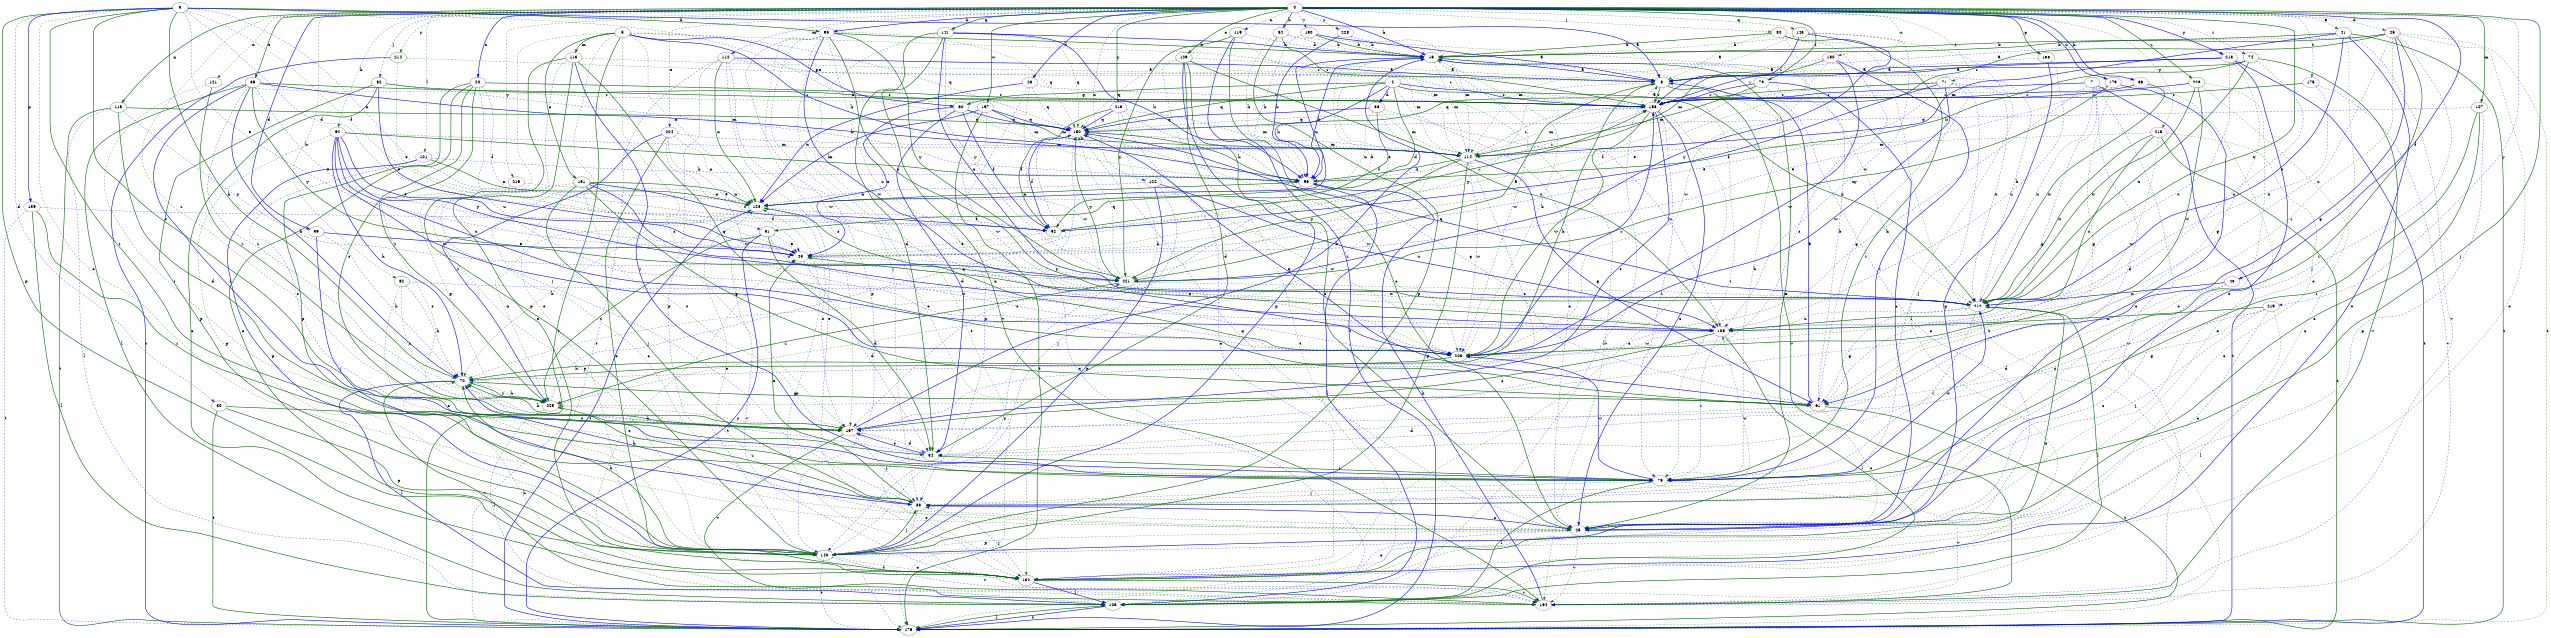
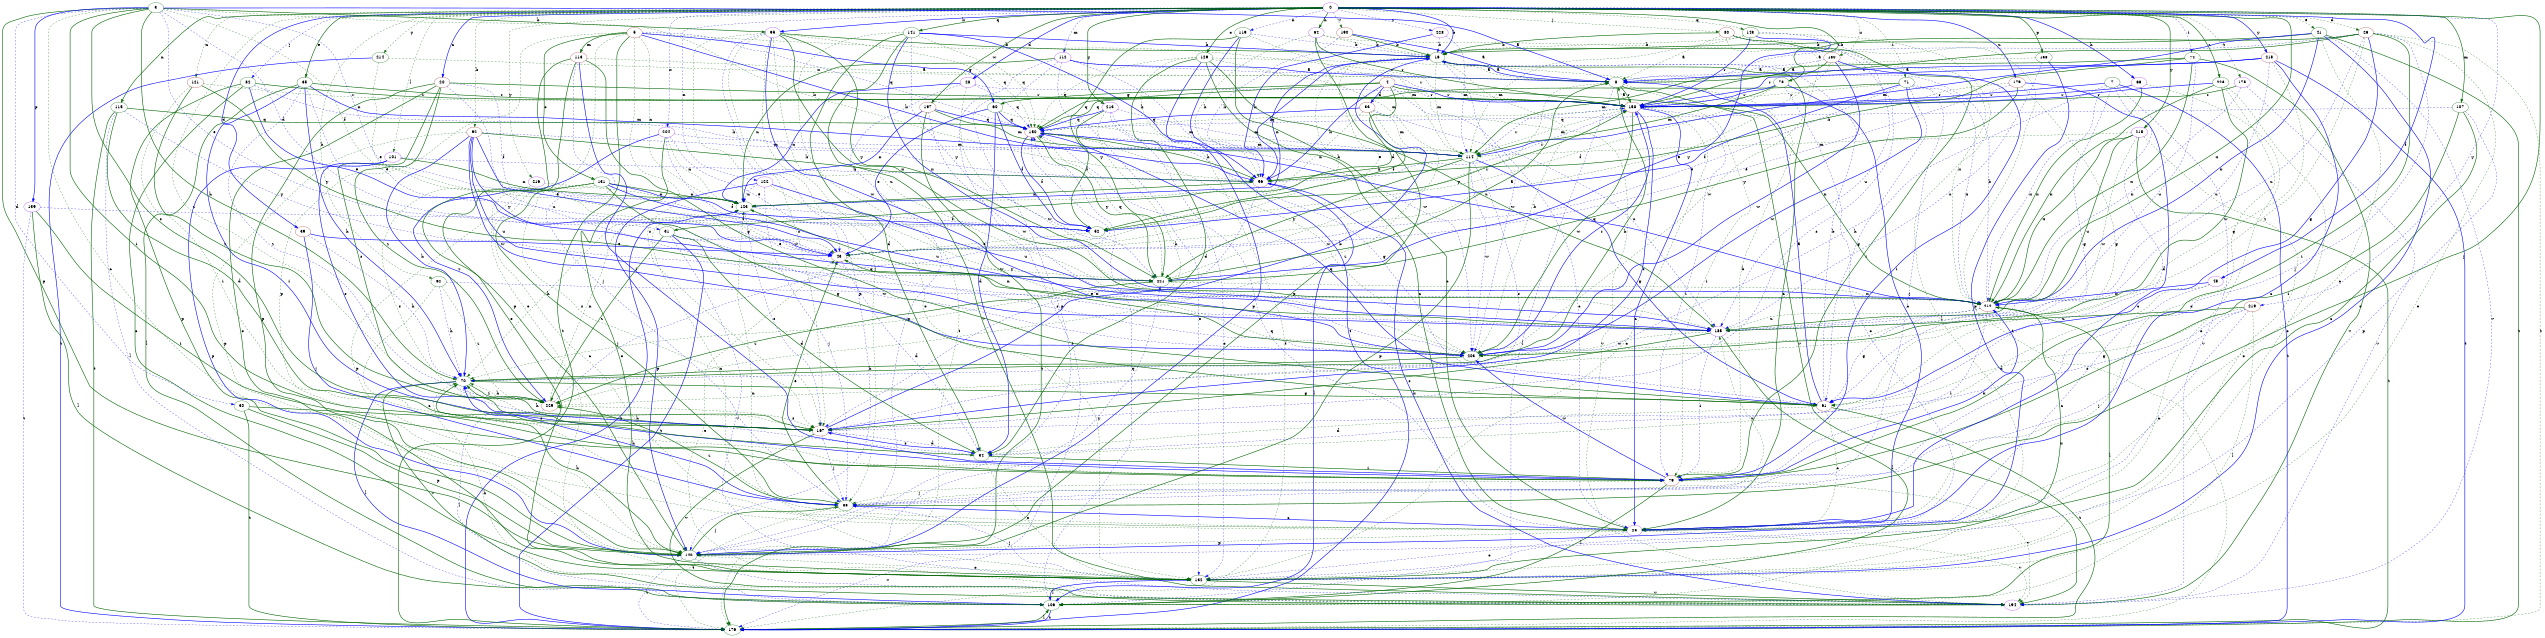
  strict digraph {
    node [color=darkgreen]
    edge [color=darkgreen style=dashed]
    0 [color=purple]
    16
    20 [color=brown]
    26 [color=brown]
    28 [color=purple]
    n6 [color=brown label=39]
    35
    41
    48 [color=purple]
    62
    64 [color=purple]
    66 [color=purple]
    71
    74
    78
    80 [color=brown]
    82
    88
    92 [color=brown]
    95 [color=purple]
    101 [color=purple]
    107
    112 [color=purple]
    115
    119
    121 [color=brown]
    122 [color=purple]
    129
    138
    141
    143
    175 [color=purple]
    179 [color=brown]
    180 [color=brown]
    190 [color=brown]
    197 [color=brown]
    204 [color=purple]
    212 [color=brown]
    213 [color=purple]
    214
    215 [color=purple]
    216 [color=purple]
    218 [color=brown]
    219 [color=brown]
    223
    228 [color=purple]
    229 [color=brown]
    8
    25 [color=purple]
    43 [color=brown]
    96 [color=brown]
    123
    114
    203
    52
    140
    167 [color=brown]
    158 [color=brown]
    132
    185 [color=purple]
    79 [color=brown]
    176
    61 [color=brown]
    150 [color=brown]
    70
    106
    194 [color=purple]
    34
    221
    3
    30
    31
    139 [color=purple]
    4 [color=brown]
    33 [color=brown]
    60
    5 [color=brown]
    113 [color=brown]
    131
    7
    0 -> 16 [color=blue label=b style=bold]
    0 -> 20 [color=blue label=c style=bold]
    0 -> 26 [label=d]
    0 -> 28 [color=blue label=d style=bold]
    0 -> n6 [color=blue label=d style=bold]
    0 -> 35 [label=e style=bold]
    0 -> 41 [label=e]
    0 -> 48 [color=blue label=f style=bold]
    0 -> 62 [label=h]
    0 -> 64 [label=h style=bold]
    0 -> 66 [color=blue label=h style=bold]
    0 -> 71 [label=i]
    0 -> 74 [color=blue label=i]
    0 -> 78 [label=i style=bold]
    0 -> 80 [label=j]
    0 -> 82 [color=blue label=j]
    0 -> 88 [label=j style=bold]
    0 -> 92 [label=k]
    0 -> 95 [color=blue label=k style=bold]
    0 -> 101 [label=l]
    0 -> 107 [label=m style=bold]
    0 -> 112 [color=blue label=m]
    0 -> 115 [label=n style=bold]
    0 -> 119 [color=blue label=n]
    0 -> 121 [label=n]
    0 -> 122 [color=blue label=n]
    0 -> 129 [label=o style=bold]
    0 -> 138 [label=p style=bold]
    0 -> 141 [label=q style=bold]
    0 -> 143 [label=q]
    0 -> 175 [label=t]
    0 -> 179 [color=blue label=u style=bold]
    0 -> 180 [label=u]
    0 -> 190 [label=v]
    0 -> 197 [label=w style=bold]
    0 -> 204 [color=blue label=x]
    0 -> 212 [label=x style=bold]
    0 -> 213 [label=y style=bold]
    0 -> 214 [label=y]
-   0 -> 215 [label=y]
+   0 -> 215 [label=y style=bold]
    0 -> 216 [label=y]
    0 -> 218 [color=blue label=y style=bold]
    0 -> 219 [color=blue label=y]
    0 -> 223 [label=z style=bold]
    0 -> 228 [color=blue label=z]
    0 -> 229 [label=z]
    16 -> 8 [color=blue label=a style=bold]
    16 -> 25 [label=c style=bold]
    16 -> 43 [label=e]
    16 -> 96 [color=blue label=k style=bold]
    16 -> 123 [color=blue label=n style=bold]
    16 -> 114 [label=m]
    16 -> 203 [color=blue label=w]
    20 -> 229 [label=z style=bold]
    20 -> 52 [color=blue label=f]
    20 -> 140 [label=p style=bold]
    20 -> 167 [label=s style=bold]
    20 -> 158 [label=r style=bold]
    20 -> 132 [label=o style=bold]
    20 -> 185 [color=blue label=u]
    26 -> 16 [label=b style=bold]
    26 -> 88 [color=blue label=j]
    26 -> 229 [label=z]
    26 -> 8 [color=blue label=a]
    26 -> 158 [label=r style=bold]
    26 -> 132 [label=o]
    26 -> 185 [color=blue label=u]
    26 -> 79 [label=i style=bold]
    26 -> 176 [label=t]
    26 -> 61 [color=blue label=g style=bold]
    28 -> 123 [color=blue label=n style=bold]
    28 -> 203 [label=w]
    28 -> 140 [color=blue label=p]
    28 -> 158 [color=blue label=r]
    28 -> 150 [color=blue label=q]
    n6 -> 88 [color=blue label=j style=bold]
    n6 -> 43 [color=blue label=e style=bold]
    n6 -> 70 [color=blue label=h]
    35 -> 229 [color=blue label=z]
    35 -> 43 [color=blue label=e]
    35 -> 114 [color=blue label=m style=bold]
    35 -> 158 [label=r style=bold]
    35 -> 79 [color=blue label=i style=bold]
    35 -> 70 [color=blue label=h style=bold]
    35 -> 106 [label=l style=bold]
    41 -> 16 [label=b style=bold]
    41 -> 212 [color=blue label=x style=bold]
    41 -> 25 [label=c]
    41 -> 114 [color=blue label=m style=bold]
    41 -> 132 [color=blue label=o style=bold]
    41 -> 176 [label=t style=bold]
    41 -> 194 [color=blue label=v]
    48 -> 212 [color=blue label=x style=bold]
    48 -> 25 [color=blue label=c]
    48 -> 34 [label=d]
    62 -> 212 [color=blue label=x]
    62 -> 229 [label=z]
    62 -> 25 [label=c]
    62 -> 70 [color=blue label=h]
    64 -> 16 [label=b]
    64 -> 212 [label=x]
    64 -> 96 [label=k]
    64 -> 140 [label=p style=bold]
    64 -> 158 [label=r style=bold]
    66 -> 212 [label=x style=bold]
    66 -> 158 [color=blue label=r style=bold]
    66 -> 132 [label=o]
    71 -> 88 [color=blue label=j]
    71 -> 212 [color=blue label=x]
    71 -> 43 [color=blue label=e]
    71 -> 203 [color=blue label=w style=bold]
    71 -> 52 [color=blue label=f style=bold]
    71 -> 158 [label=r]
    71 -> 61 [color=blue label=g]
    71 -> 150 [label=q style=bold]
    74 -> 212 [label=x style=bold]
    74 -> 8 [label=a style=bold]
    74 -> 96 [label=k style=bold]
    74 -> 185 [color=blue label=u]
    74 -> 194 [label=v style=bold]
    78 -> 25 [color=blue label=c style=bold]
    78 -> 114 [label=m style=bold]
    78 -> 52 [label=f]
    78 -> 158 [color=blue label=r style=bold]
    78 -> 132 [color=blue label=o]
    80 -> 16 [label=b style=bold]
    80 -> 8 [label=a]
    80 -> 203 [label=w]
    80 -> 167 [color=blue label=s]
    80 -> 79 [label=i style=bold]
    80 -> 176 [label=t]
    82 -> 43 [color=blue label=e style=bold]
    82 -> 96 [color=blue label=k]
    82 -> 140 [label=p style=bold]
    82 -> 158 [label=r style=bold]
    82 -> 132 [label=o style=bold]
    88 -> 229 [label=z style=bold]
    88 -> 25 [color=blue label=c style=bold]
    88 -> 43 [label=e style=bold]
    88 -> 185 [label=u]
    88 -> 176 [label=t]
    88 -> 70 [color=blue label=h style=bold]
    92 -> 43 [color=blue label=e style=bold]
    92 -> 96 [label=k style=bold]
    92 -> 114 [color=blue label=m]
    92 -> 203 [color=blue label=w style=bold]
    92 -> 140 [label=p]
    92 -> 185 [color=blue label=u style=bold]
    92 -> 70 [color=blue label=h style=bold]
    92 -> 221 [color=blue label=y style=bold]
    95 -> 16 [label=b style=bold]
    95 -> 88 [label=j]
    95 -> 212 [label=x style=bold]
    95 -> 203 [color=blue label=w style=bold]
    95 -> 140 [color=blue label=p]
    95 -> 167 [label=s]
    95 -> 132 [label=o]
    95 -> 185 [label=u]
    95 -> 150 [label=q]
    95 -> 221 [label=y style=bold]
    101 -> 96 [color=blue label=k]
    101 -> 123 [label=n style=bold]
    101 -> 140 [color=blue label=p style=bold]
-   101 -> 167 [color=blue label=s]
+   101 -> 167 [color=blue label=s style=bold]
    107 -> 25 [label=c style=bold]
    107 -> 140 [color=blue label=p]
    107 -> 79 [label=i style=bold]
    107 -> 150 [color=blue label=q]
    112 -> 8 [color=blue label=a style=bold]
    112 -> 123 [label=n style=bold]
    112 -> 203 [color=blue label=w]
    112 -> 140 [color=blue label=p]
    112 -> 158 [color=blue label=r]
    112 -> 132 [color=blue label=o]
    112 -> 176 [color=blue label=t]
    115 -> 176 [label=t style=bold]
    115 -> 150 [label=q style=bold]
    115 -> 106 [color=blue label=l]
    115 -> 34 [label=d style=bold]
    115 -> 221 [color=blue label=y]
    119 -> 16 [color=blue label=b]
    119 -> 25 [label=c style=bold]
    119 -> 114 [label=m]
    119 -> 176 [color=blue label=t style=bold]
    119 -> 221 [label=y style=bold]
    121 -> 229 [label=z style=bold]
    121 -> 158 [label=r]
    121 -> 79 [label=i]
-   35 -> 221 [label=y style=bold]
+   121 -> 221 [label=y style=bold]
    122 -> 88 [color=blue label=j]
    122 -> 123 [color=blue label=n]
    122 -> 203 [label=w]
    122 -> 140 [color=blue label=p style=bold]
    122 -> 185 [color=blue label=u style=bold]
    129 -> 8 [label=a]
    129 -> 25 [label=c style=bold]
    129 -> 114 [label=m]
    129 -> 140 [color=blue label=p style=bold]
    129 -> 185 [label=u style=bold]
    129 -> 176 [label=t]
    129 -> 150 [label=q]
    129 -> 34 [label=d style=bold]
    138 -> 8 [label=a]
    138 -> 140 [color=blue label=p style=bold]
    138 -> 185 [color=blue label=u]
    141 -> 16 [color=blue label=b style=bold]
    141 -> 212 [color=blue label=x style=bold]
    141 -> 96 [color=blue label=k style=bold]
    141 -> 176 [label=t]
    141 -> 150 [label=q]
    141 -> 194 [label=v style=bold]
    141 -> 34 [label=d style=bold]
    141 -> 221 [color=blue label=y]
    143 -> 16 [label=b]
    143 -> 114 [label=m]
    143 -> 158 [color=blue label=r style=bold]
    143 -> 185 [color=blue label=u]
    143 -> 106 [label=l]
    143 -> 221 [color=blue label=y style=bold]
    175 -> 212 [color=blue label=x]
    175 -> 158 [label=r style=bold]
    175 -> 194 [color=blue label=v]
    179 -> 25 [color=blue label=c style=bold]
    179 -> 43 [color=blue label=e]
    179 -> 158 [label=r]
    179 -> 61 [label=g]
    179 -> 221 [label=y style=bold]
    180 -> 8 [color=blue label=a]
    180 -> 43 [label=e]
    180 -> 114 [label=m style=bold]
    180 -> 203 [color=blue label=w style=bold]
    180 -> 79 [color=blue label=i style=bold]
    190 -> 16 [label=b style=bold]
    190 -> 8 [color=blue label=a style=bold]
    190 -> 96 [color=blue label=k]
    197 -> 123 [color=blue label=n style=bold]
    197 -> 114 [label=m style=bold]
    197 -> 203 [color=blue label=w]
    197 -> 176 [label=t style=bold]
    197 -> 150 [color=blue label=q style=bold]
    204 -> 229 [color=blue label=z style=bold]
    204 -> 43 [color=blue label=e]
    204 -> 123 [label=n]
    204 -> 114 [color=blue label=m]
    204 -> 203 [color=blue label=w]
    204 -> 132 [label=o style=bold]
    212 -> 16 [color=blue label=b]
    212 -> 185 [label=u]
    212 -> 79 [color=blue label=i]
    212 -> 61 [color=blue label=g]
    212 -> 150 [color=blue label=q style=bold]
    212 -> 106 [label=l style=bold]
    213 -> 114 [color=blue label=m]
    213 -> 52 [label=f style=bold]
    213 -> 132 [color=blue label=o]
    213 -> 61 [color=blue label=g]
    213 -> 150 [color=blue label=q style=bold]
    213 -> 70 [label=h]
    214 -> 8 [label=x]
    214 -> 43 [label=e]
    214 -> 176 [color=blue label=t style=bold]
    215 -> 212 [label=x style=bold]
    215 -> 114 [label=m]
    215 -> 203 [label=w]
    215 -> 132 [label=o]
    215 -> 185 [label=u style=bold]
    215 -> 176 [label=t style=bold]
    216 -> 123 [label=n]
    216 -> 167 [label=s]
    218 -> 8 [color=blue label=a style=bold]
    218 -> 25 [color=blue label=c style=bold]
    218 -> 158 [color=blue label=r style=bold]
    218 -> 185 [color=blue label=u]
    218 -> 176 [color=blue label=t style=bold]
    218 -> 61 [label=g]
    219 -> 88 [color=blue label=j]
    219 -> 25 [color=blue label=c]
    219 -> 167 [color=blue label=s]
    219 -> 185 [label=u style=bold]
    219 -> 61 [label=g]
    219 -> 106 [label=l]
    223 -> 212 [label=x style=bold]
    223 -> 25 [label=c]
    223 -> 203 [label=w style=bold]
    223 -> 158 [color=blue label=r style=bold]
    223 -> 132 [label=o]
    228 -> 16 [color=blue label=b]
    228 -> 96 [color=blue label=k style=bold]
    228 -> 114 [color=blue label=m]
    229 -> 123 [label=n]
    229 -> 167 [label=s]
    229 -> 150 [color=blue label=q]
    229 -> 70 [label=h]
    229 -> 106 [color=blue label=l]
    8 -> 158 [label=r style=bold]
    8 -> 79 [label=i]
    8 -> 70 [label=h style=bold]
    8 -> 106 [color=blue label=l]
    8 -> 194 [label=v style=bold]
    8 -> 221 [label=y]
    25 -> 123 [label=n]
    25 -> 140 [label=p]
    25 -> 132 [color=blue label=o]
    25 -> 150 [color=blue label=q]
    25 -> 194 [label=v]
    43 -> 16 [label=b]
    43 -> 34 [color=blue label=d]
    43 -> 221 [label=y]
    96 -> 123 [label=n style=bold]
    96 -> 167 [color=blue label=s]
    96 -> 158 [color=blue label=r]
    96 -> 106 [color=blue label=l style=bold]
    123 -> 52 [color=blue label=f]
    123 -> 167 [color=blue label=s]
    123 -> 176 [color=blue label=t style=bold]
    123 -> 70 [label=h]
    114 -> 96 [label=k style=bold]
    114 -> 203 [color=blue label=w]
    114 -> 140 [label=p style=bold]
    114 -> 167 [color=blue label=s]
    114 -> 158 [color=blue label=r]
    114 -> 61 [color=blue label=g style=bold]
    114 -> 221 [label=y style=bold]
    203 -> 16 [label=b]
    203 -> 123 [label=n style=bold]
    203 -> 158 [color=blue label=r style=bold]
    203 -> 70 [label=h style=bold]
    52 -> 43 [label=e]
    52 -> 158 [label=r style=bold]
    140 -> 88 [label=j style=bold]
    140 -> 132 [label=o]
    140 -> 176 [color=blue label=t]
    140 -> 70 [label=h style=bold]
    140 -> 194 [color=blue label=v]
    140 -> 221 [color=blue label=y]
    167 -> 16 [color=blue label=b style=bold]
    167 -> 88 [color=blue label=j]
    167 -> 70 [label=h style=bold]
    167 -> 194 [label=v style=bold]
    167 -> 34 [color=blue label=d]
    158 -> 8 [label=a]
    158 -> 25 [color=blue label=c style=bold]
    158 -> 114 [label=m]
    158 -> 203 [label=w style=bold]
    158 -> 167 [color=blue label=s style=bold]
    158 -> 132 [label=o]
    158 -> 79 [color=blue label=i]
    158 -> 150 [label=q]
    132 -> 88 [color=blue label=j]
    132 -> 212 [label=x style=bold]
    132 -> 123 [label=n]
    132 -> 106 [color=blue label=l style=bold]
    132 -> 194 [label=v style=bold]
    185 -> 43 [label=e style=bold]
    185 -> 203 [label=w]
    185 -> 167 [label=s style=bold]
    185 -> 79 [color=blue label=i]
    185 -> 106 [label=l style=bold]
    79 -> 16 [label=b]
    79 -> 88 [label=j]
    79 -> 212 [color=blue label=x style=bold]
    79 -> 203 [color=blue label=w style=bold]
    79 -> 106 [label=l style=bold]
    79 -> 194 [label=v]
    176 -> 106 [label=l style=bold]
    61 -> 16 [color=blue label=b]
    61 -> 8 [color=blue label=a style=bold]
    61 -> 25 [label=c]
    61 -> 176 [label=t style=bold]
    61 -> 150 [color=blue label=q style=bold]
    61 -> 34 [label=d]
    150 -> 96 [label=k style=bold]
    150 -> 114 [color=blue label=m]
    150 -> 203 [label=w]
    150 -> 52 [color=blue label=f style=bold]
    150 -> 221 [label=y style=bold]
    70 -> 229 [label=z style=bold]
    70 -> 61 [label=g style=bold]
    70 -> 106 [color=blue label=l style=bold]
    70 -> 194 [label=v style=bold]
    106 -> 176 [color=blue label=t style=bold]
    106 -> 150 [color=blue label=q]
    194 -> 43 [label=e]
    194 -> 96 [color=blue label=k style=bold]
    194 -> 70 [label=h]
    34 -> 167 [color=blue label=s style=bold]
    34 -> 132 [label=o]
    34 -> 79 [label=i style=bold]
    34 -> 70 [color=blue label=h]
    221 -> 212 [label=x]
    221 -> 229 [label=z style=bold]
    221 -> 8 [label=a style=bold]
    221 -> 150 [label=q]
    3 -> 95 [label=k style=bold]
    3 -> 8 [color=blue label=a style=bold]
    3 -> 25 [label=c]
    3 -> 43 [color=blue label=e]
    3 -> 96 [label=k]
    3 -> 123 [color=blue label=n]
    3 -> 52 [label=f]
    3 -> 140 [label=p style=bold]
    3 -> 167 [label=s style=bold]
    3 -> 79 [label=i style=bold]
    3 -> 70 [label=h style=bold]
    3 -> 30 [color=blue label=d]
    3 -> 31 [color=blue label=d]
    3 -> 139 [color=blue label=p style=bold]
    30 -> 140 [label=p style=bold]
    30 -> 167 [label=s style=bold]
    30 -> 176 [label=t style=bold]
    31 -> 229 [label=z style=bold]
    31 -> 43 [color=blue label=e]
    31 -> 203 [color=blue label=w]
    31 -> 176 [color=blue label=t style=bold]
    31 -> 194 [color=blue label=v]
    31 -> 34 [label=d style=bold]
    139 -> 52 [color=blue label=f]
    139 -> 79 [label=i style=bold]
    139 -> 176 [color=blue label=t]
    139 -> 106 [label=l style=bold]
    4 -> 212 [label=x style=bold]
    4 -> 25 [color=blue label=c]
    4 -> 96 [color=blue label=k style=bold]
    4 -> 158 [color=blue label=r style=bold]
    4 -> 150 [label=q style=bold]
    4 -> 194 [label=v]
    4 -> 31 [label=d style=bold]
    4 -> 33 [color=blue label=d style=bold]
    4 -> 60 [label=g style=bold]
    33 -> 229 [label=z]
    33 -> 123 [label=n]
    33 -> 114 [label=m]
    33 -> 52 [label=f style=bold]
    33 -> 185 [color=blue label=u]
    33 -> 150 [color=blue label=q style=bold]
    60 -> 43 [color=blue label=e style=bold]
    60 -> 114 [label=m]
    60 -> 52 [color=blue label=f style=bold]
    60 -> 150 [color=blue label=q style=bold]
    60 -> 34 [color=blue label=d style=bold]
    5 -> 96 [color=blue label=k style=bold]
    5 -> 123 [label=n]
    5 -> 140 [label=p]
    5 -> 167 [label=s]
    5 -> 158 [label=r]
    5 -> 132 [label=o]
    5 -> 176 [label=t style=bold]
    5 -> 150 [color=blue label=q]
    5 -> 60 [color=blue label=g style=bold]
    5 -> 113 [label=m style=bold]
    5 -> 131 [label=o style=bold]
    113 -> 88 [color=blue label=j]
    113 -> 8 [label=a]
    113 -> 140 [label=p style=bold]
    113 -> 132 [label=o style=bold]
    113 -> 79 [color=blue label=i style=bold]
    113 -> 61 [label=g style=bold]
    131 -> 88 [label=j style=bold]
    131 -> 25 [label=c]
    131 -> 123 [label=n style=bold]
    131 -> 52 [color=blue label=f style=bold]
    131 -> 140 [label=p]
    131 -> 167 [label=s]
    131 -> 185 [color=blue label=u style=bold]
    131 -> 61 [label=g style=bold]
    7 -> 212 [color=blue label=x]
    7 -> 158 [color=blue label=r style=bold]
    7 -> 176 [color=blue label=t style=bold]
    7 -> 61 [color=blue label=g]
    7 -> 70 [color=blue label=h]
    7 -> 194 [color=blue label=v]
    7 -> 34 [color=blue label=d]
  }
